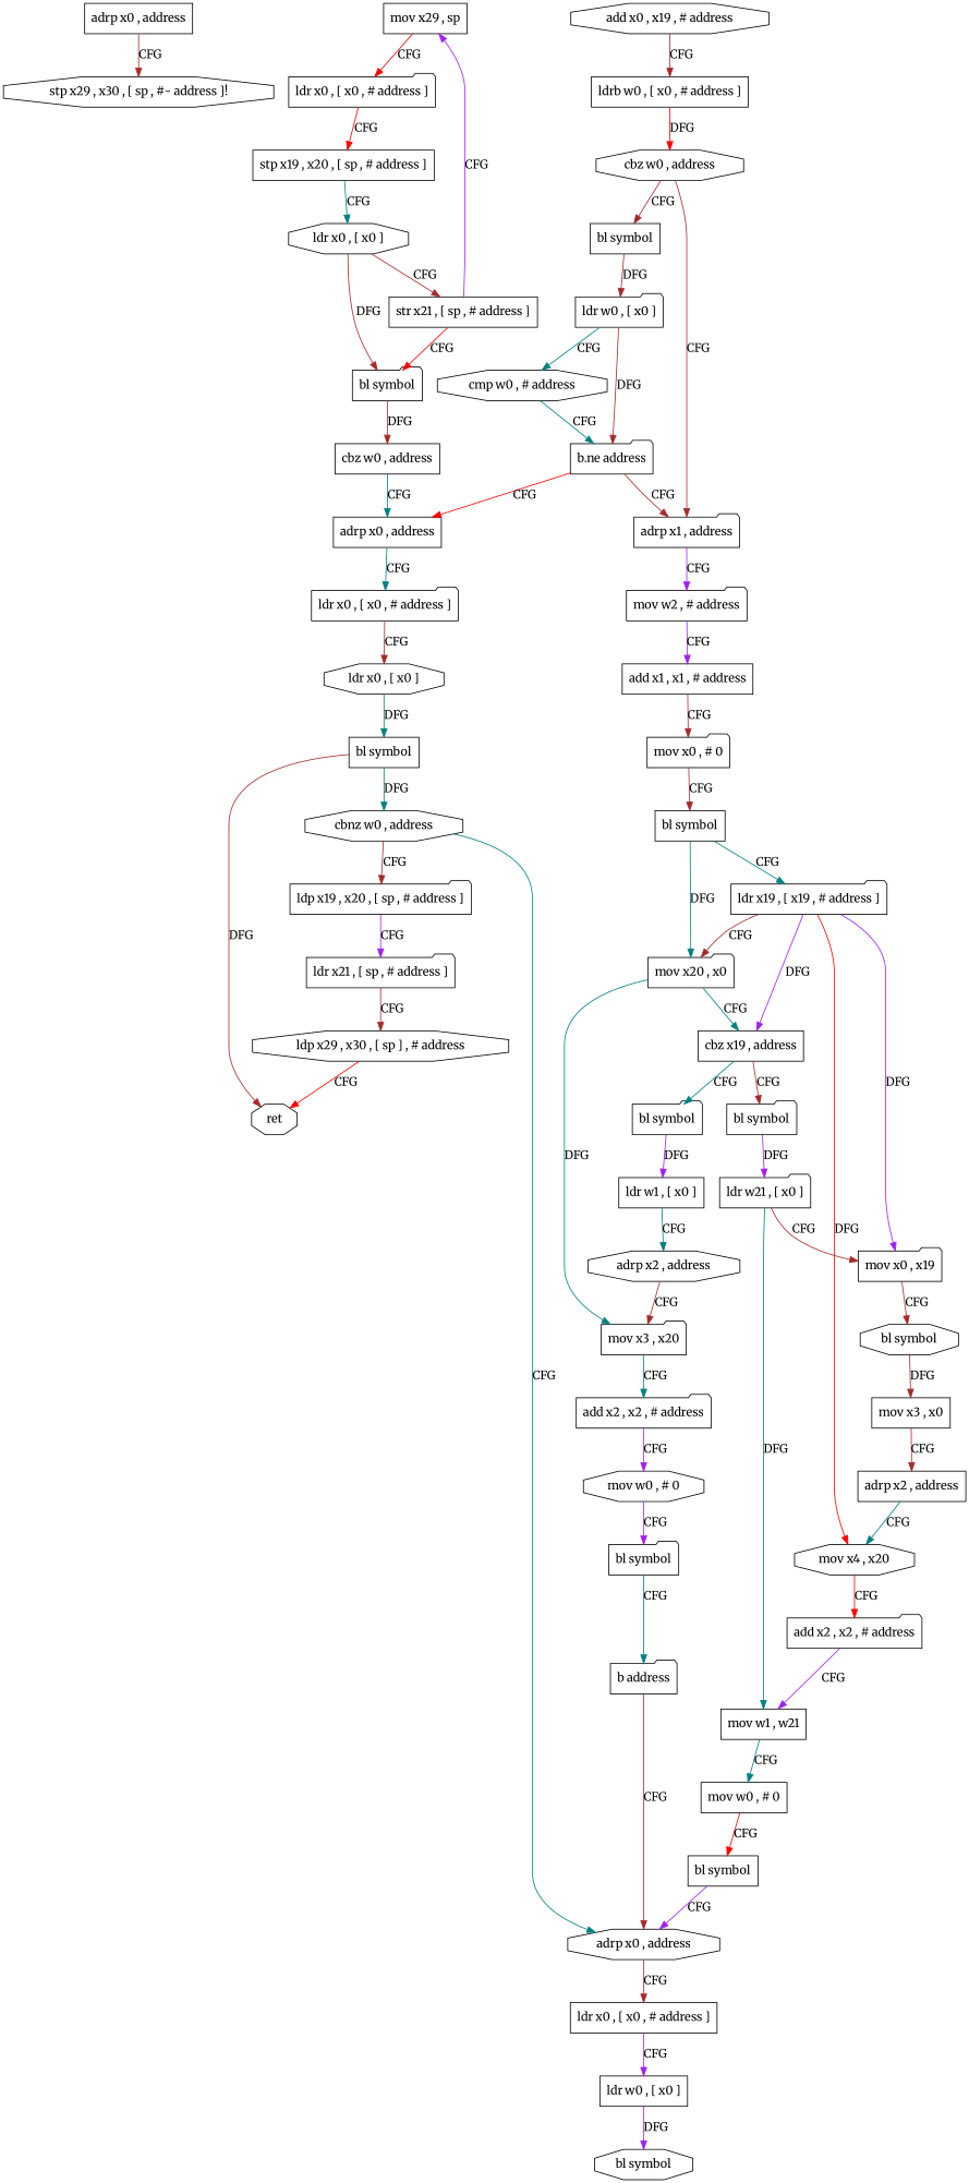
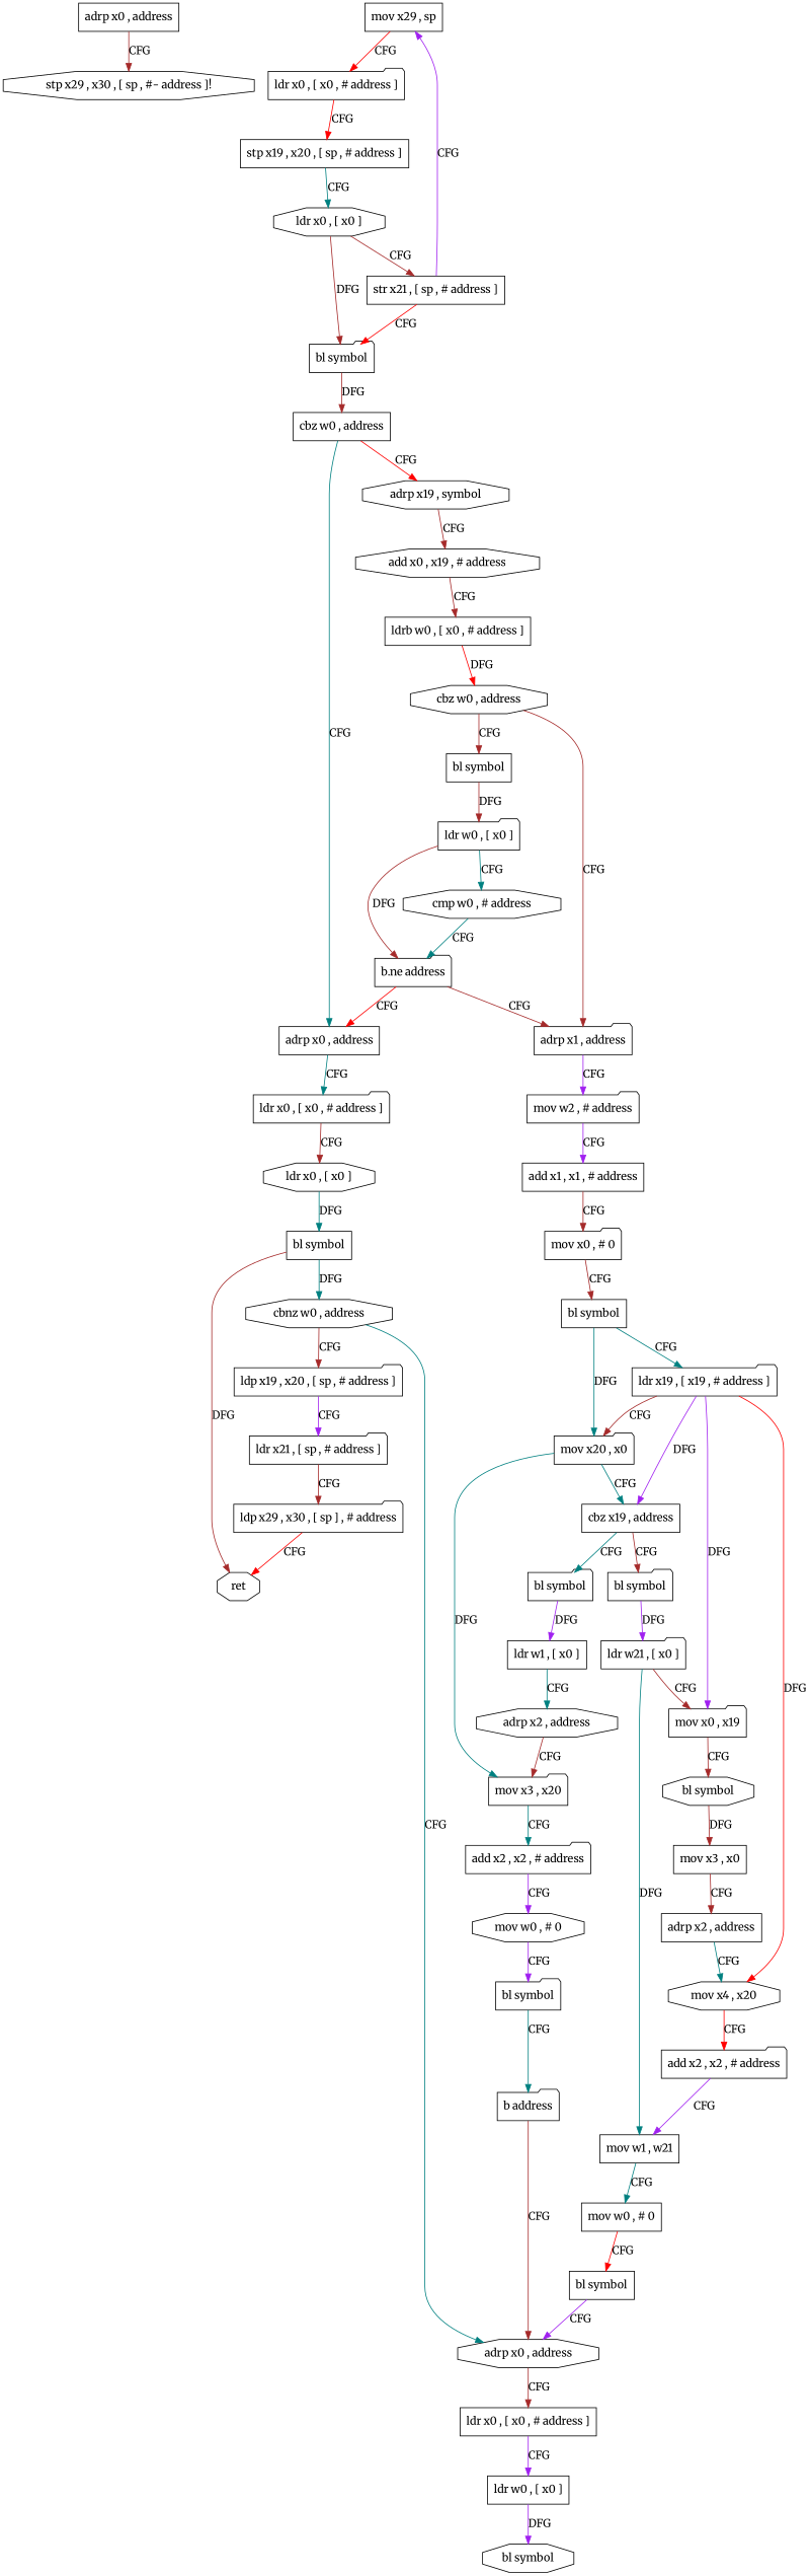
  digraph {
    fontname=Merriweather
    node [fontname=Merriweather shape=folder]
    edge [color=brown fontname=Merriweather]
    n1 [label="adrp x0 , address" shape=box]
    n2 [label="stp x29 , x30 , [ sp , #- address ]!" shape=octagon]
    n3 [label="mov x29 , sp" shape=box]
    n4 [label="ldr x0 , [ x0 , # address ]"]
    n5 [label="stp x19 , x20 , [ sp , # address ]" shape=box]
    n6 [label="ldr x0 , [ x0 ]" shape=octagon]
    n7 [label="str x21 , [ sp , # address ]" shape=box]
    n8 [label="bl symbol"]
    n9 [label="cbz w0 , address" shape=box]
    n10 [label="adrp x0 , address" shape=box]
+   n11 [label="adrp x19 , symbol" shape=octagon]
    n12 [label="ldr x0 , [ x0 , # address ]"]
    n13 [label="add x0 , x19 , # address" shape=octagon]
    n14 [label="ldr x0 , [ x0 ]" shape=octagon]
    n15 [label="ldrb w0 , [ x0 , # address ]" shape=box]
    n16 [label="bl symbol" shape=box]
    n17 [label="cbnz w0 , address" shape=octagon]
    n18 [label=ret shape=octagon]
    n19 [label="adrp x0 , address" shape=octagon]
    n20 [label="ldp x19 , x20 , [ sp , # address ]"]
    n21 [label="ldr x0 , [ x0 , # address ]" shape=box]
    n22 [label="ldr x21 , [ sp , # address ]"]
    n23 [label="ldr w0 , [ x0 ]" shape=box]
-   n24 [label="ldp x29 , x30 , [ sp ] , # address" shape=octagon]
+   n24 [label="ldp x29 , x30 , [ sp ] , # address"]
    n25 [label="cbz w0 , address" shape=octagon]
    n26 [label="adrp x1 , address"]
    n27 [label="bl symbol" shape=box]
    n28 [label="mov w2 , # address"]
    n29 [label="ldr w0 , [ x0 ]"]
    n30 [label="add x1 , x1 , # address" shape=box]
    n31 [label="cmp w0 , # address" shape=octagon]
    n32 [label="b.ne address"]
    n33 [label="bl symbol" shape=octagon]
    n34 [label="mov x0 , # 0"]
    n35 [label="bl symbol" shape=box]
    n36 [label="ldr x19 , [ x19 , # address ]"]
    n37 [label="mov x20 , x0"]
    n38 [label="cbz x19 , address" shape=box]
    n39 [label="mov x0 , x19"]
    n40 [label="mov x4 , x20" shape=octagon]
    n41 [label="mov x3 , x20"]
    n42 [label="bl symbol"]
    n43 [label="bl symbol"]
    n44 [label="bl symbol" shape=octagon]
    n45 [label="add x2 , x2 , # address"]
    n46 [label="add x2 , x2 , # address"]
    n47 [label="ldr w1 , [ x0 ]" shape=box]
    n48 [label="ldr w21 , [ x0 ]"]
    n49 [label="adrp x2 , address" shape=octagon]
    n50 [label="mov w1 , w21" shape=box]
    n51 [label="mov w0 , # 0" shape=octagon]
    n52 [label="bl symbol"]
    n53 [label="b address"]
    n54 [label="mov w0 , # 0" shape=box]
    n55 [label="mov x3 , x0" shape=box]
    n56 [label="adrp x2 , address" shape=box]
    n57 [label="bl symbol" shape=box]
    n1 -> n2 [label=CFG]
    n3 -> n4 [color=red label=CFG]
    n4 -> n5 [color=red label=CFG]
    n5 -> n6 [color=teal label=CFG]
    n6 -> n7 [label=CFG]
    n6 -> n8 [label=DFG]
    n7 -> n3 [color=purple label=CFG]
    n7 -> n8 [color=red label=CFG]
    n8 -> n9 [label=DFG]
    n9 -> n10 [color=teal label=CFG]
+   n9 -> n11 [color=red label=CFG]
    n10 -> n12 [color=teal label=CFG]
+   n11 -> n13 [label=CFG]
    n12 -> n14 [label=CFG]
    n13 -> n15 [label=CFG]
    n14 -> n16 [color=teal label=DFG]
    n15 -> n25 [color=red label=DFG]
    n16 -> n17 [color=teal label=DFG]
    n16 -> n18 [label=DFG]
    n17 -> n19 [color=teal label=CFG]
    n17 -> n20 [label=CFG]
    n19 -> n21 [label=CFG]
    n20 -> n22 [color=purple label=CFG]
    n21 -> n23 [color=purple label=CFG]
    n22 -> n24 [label=CFG]
    n23 -> n33 [color=purple label=DFG]
    n24 -> n18 [color=red label=CFG]
    n25 -> n26 [label=CFG]
    n25 -> n27 [label=CFG]
    n26 -> n28 [color=purple label=CFG]
    n27 -> n29 [label=DFG]
    n28 -> n30 [color=purple label=CFG]
    n29 -> n31 [color=teal label=CFG]
    n29 -> n32 [label=DFG]
    n30 -> n34 [label=CFG]
    n31 -> n32 [color=teal label=CFG]
    n32 -> n10 [color=red label=CFG]
    n32 -> n26 [label=CFG]
    n34 -> n35 [label=CFG]
    n35 -> n36 [color=teal label=CFG]
    n35 -> n37 [color=teal label=DFG]
    n36 -> n37 [label=CFG]
    n36 -> n38 [color=purple label=DFG]
    n36 -> n39 [color=purple label=DFG]
    n36 -> n40 [color=red label=DFG]
    n37 -> n38 [color=teal label=CFG]
    n37 -> n41 [color=teal label=DFG]
    n38 -> n42 [color=teal label=CFG]
    n38 -> n43 [label=CFG]
    n39 -> n44 [label=CFG]
    n40 -> n46 [color=red label=CFG]
    n41 -> n45 [color=teal label=CFG]
    n42 -> n47 [color=purple label=DFG]
    n43 -> n48 [color=purple label=DFG]
    n44 -> n55 [label=DFG]
    n45 -> n51 [color=purple label=CFG]
    n46 -> n50 [color=purple label=CFG]
    n47 -> n49 [color=teal label=CFG]
    n48 -> n39 [label=CFG]
    n48 -> n50 [color=teal label=DFG]
    n49 -> n41 [label=CFG]
    n50 -> n54 [color=teal label=CFG]
    n51 -> n52 [color=purple label=CFG]
    n52 -> n53 [color=teal label=CFG]
    n53 -> n19 [label=CFG]
    n54 -> n57 [color=red label=CFG]
    n55 -> n56 [label=CFG]
    n56 -> n40 [color=teal label=CFG]
    n57 -> n19 [color=purple label=CFG]
  }
